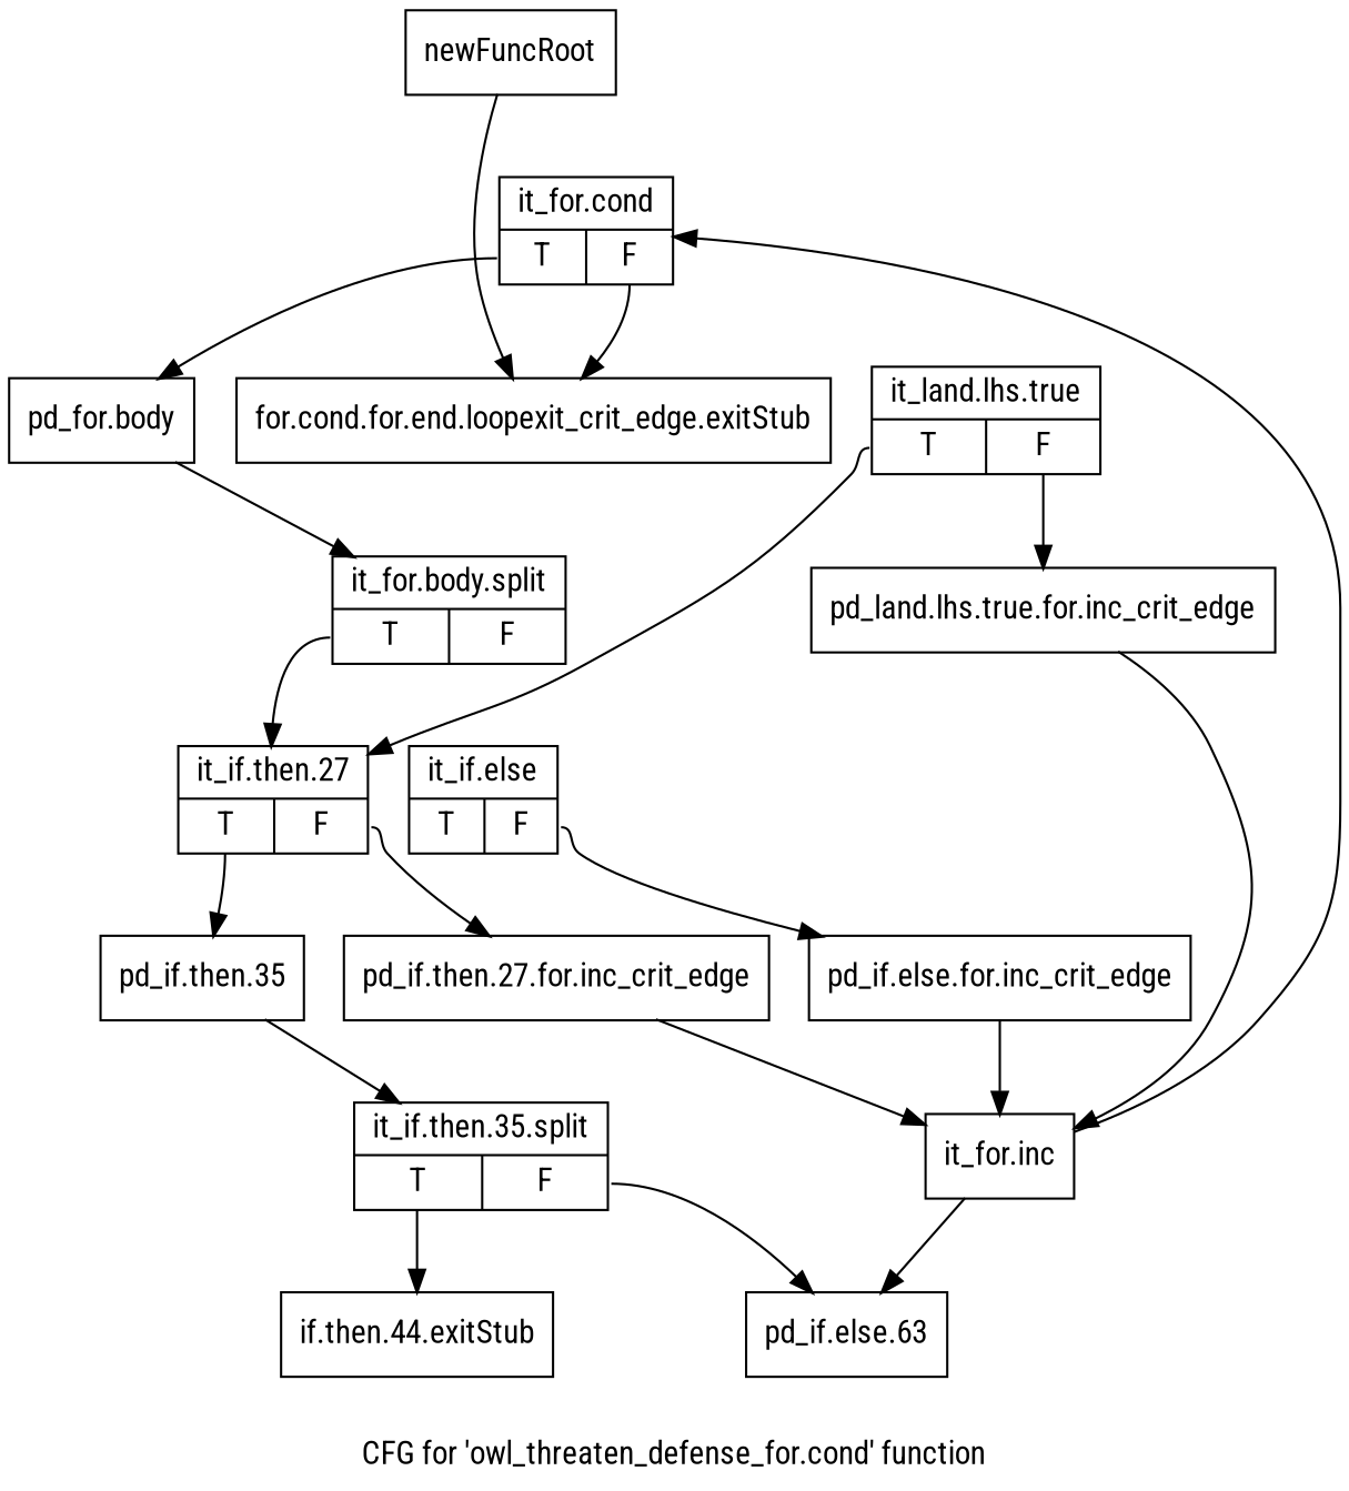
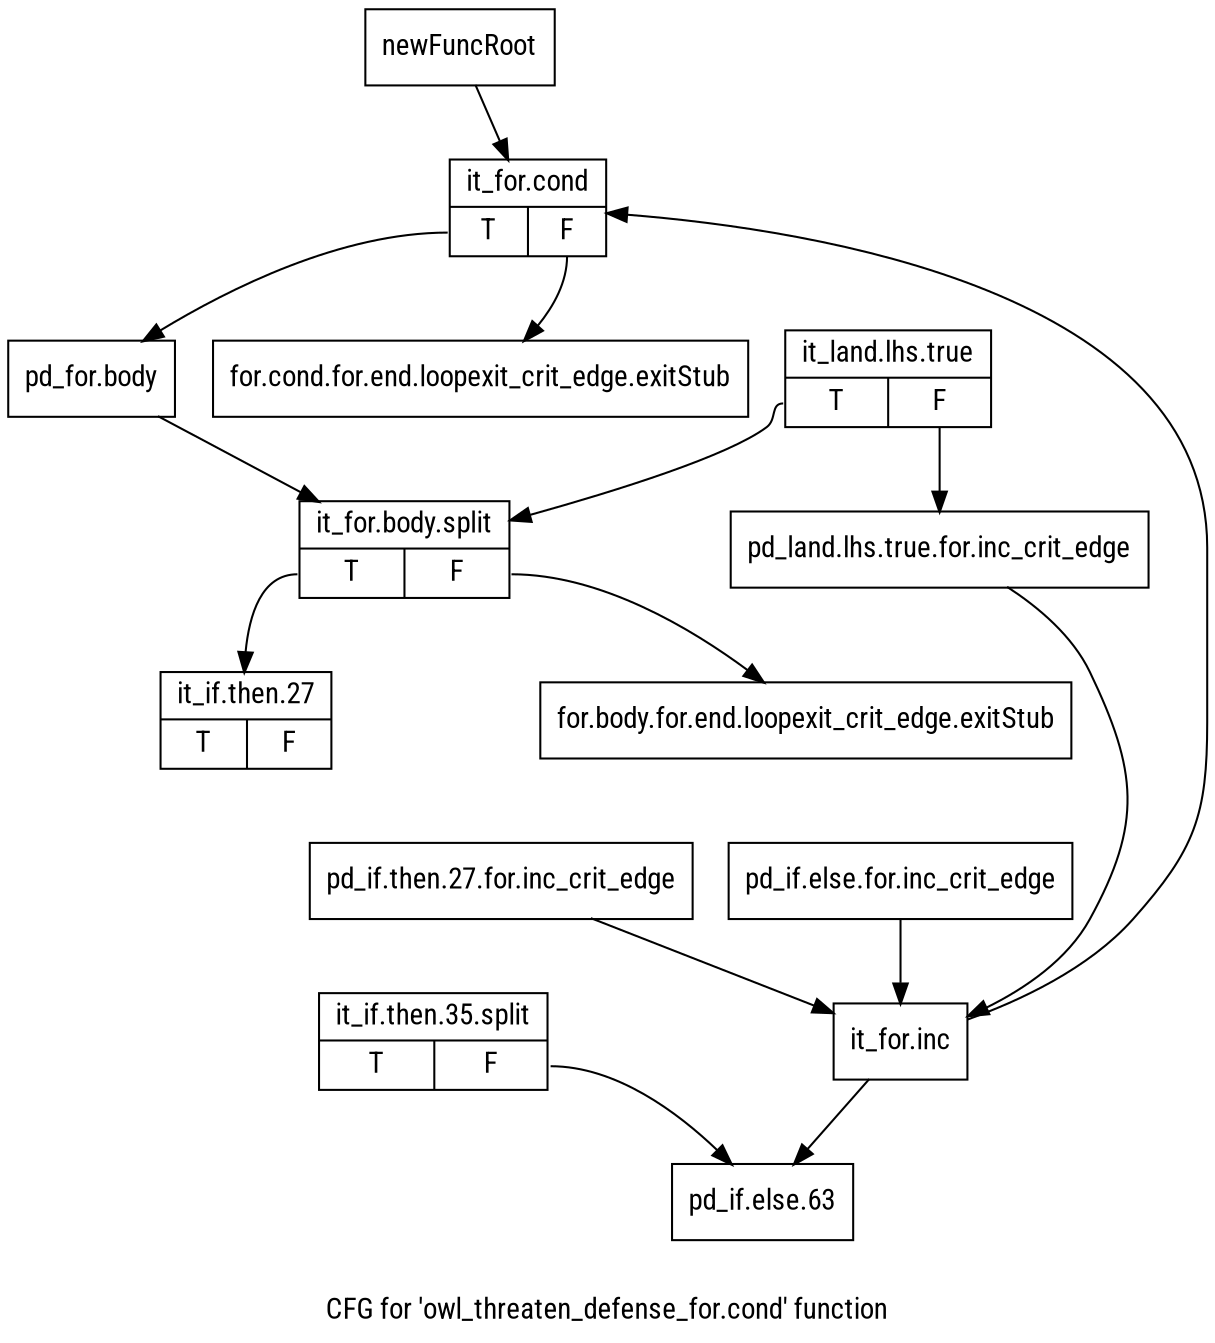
  digraph {
    fontname="Roboto Condensed"
    label="CFG for 'owl_threaten_defense_for.cond' function"
    node [fontname="Roboto Condensed" shape=record]
    edge [fontname="Roboto Condensed"]
    n1 [label="{newFuncRoot}"]
    n2 [label="{it_for.cond|{<s0>T|<s1>F}}"]
    n3 [label="{for.cond.for.end.loopexit_crit_edge.exitStub}"]
    n4 [label="{pd_for.body}"]
    n5 [label="{it_for.body.split|{<s0>T|<s1>F}}"]
-   n7 [label="{if.then.44.exitStub}"]
+   n6 [label="{for.body.for.end.loopexit_crit_edge.exitStub}"]
    n8 [label="{it_if.then.27|{<s0>T|<s1>F}}"]
-   n9 [label="{it_if.else|{<s0>T|<s1>F}}"]
    n10 [label="{pd_if.else.for.inc_crit_edge}"]
    n11 [label="{it_land.lhs.true|{<s0>T|<s1>F}}"]
    n12 [label="{pd_land.lhs.true.for.inc_crit_edge}"]
    n13 [label="{it_for.inc}"]
-   n14 [label="{pd_if.then.35}"]
    n15 [label="{pd_if.then.27.for.inc_crit_edge}"]
    n16 [label="{pd_if.else.63}"]
    n17 [label="{it_if.then.35.split|{<s0>T|<s1>F}}"]
-   n1 -> n3
+   n1 -> n2
    n2 -> n3 [tailport=s1]
    n2 -> n4 [tailport=s0]
    n4 -> n5
+   n5 -> n6 [tailport=s1]
    n5 -> n8 [tailport=s0]
-   n8 -> n14 [tailport=s0]
-   n8 -> n15 [tailport=s1]
-   n9 -> n10 [tailport=s1]
    n10 -> n13
-   n11 -> n8 [tailport=s0]
+   n11 -> n5 [tailport=s0]
    n11 -> n12 [tailport=s1]
    n12 -> n13
    n13 -> n2
    n13 -> n16
-   n14 -> n17
    n15 -> n13
-   n17 -> n7 [tailport=s0]
    n17 -> n16 [tailport=s1]
  }
